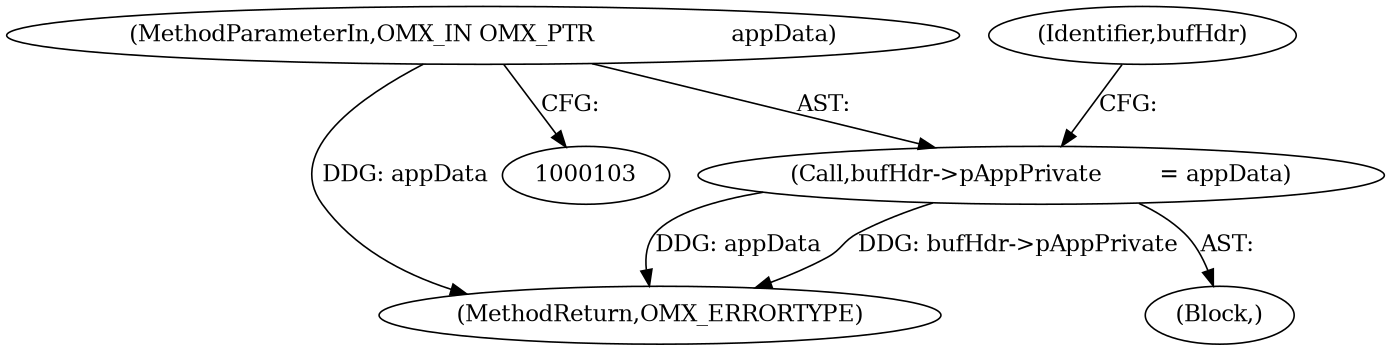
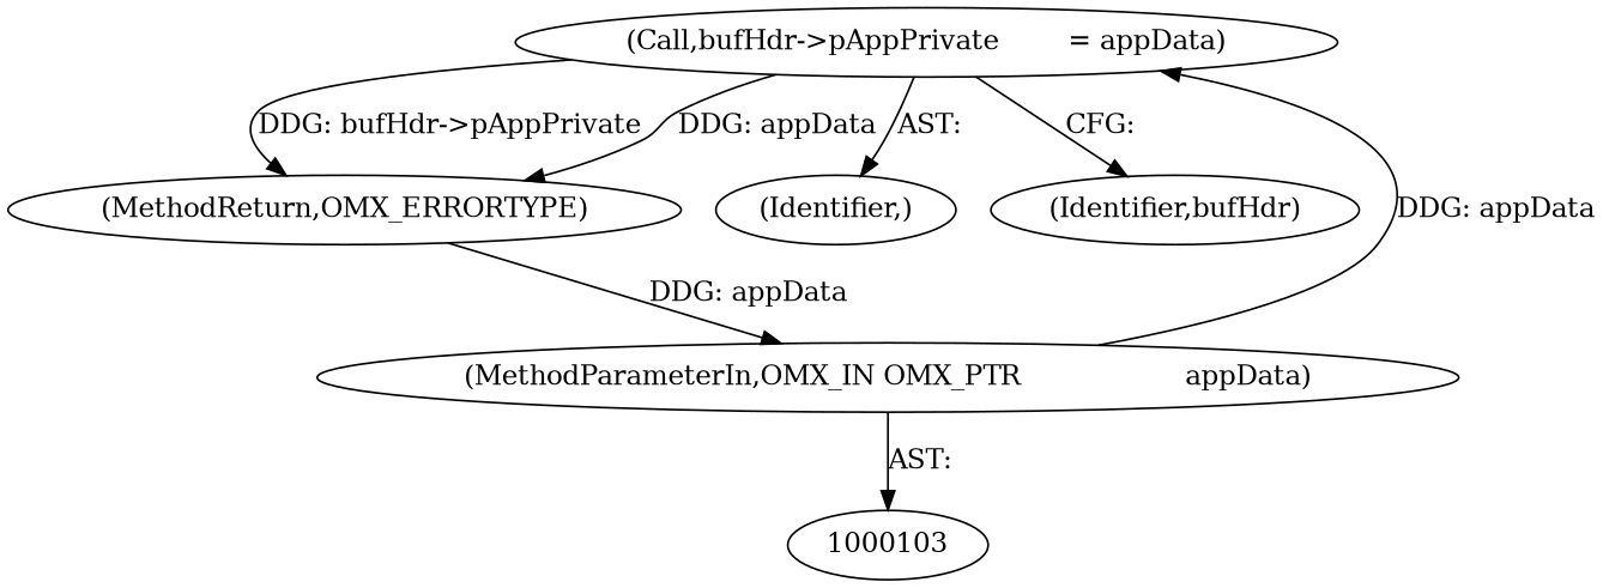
  digraph {
    n1 [label="(Call,bufHdr->pAppPrivate        = appData)"]
    n2 [label="(MethodReturn,OMX_ERRORTYPE)"]
-   n3 [label="(Block,)"]
+   n3 [label="(Identifier,)"]
    n4 [label="(MethodParameterIn,OMX_IN OMX_PTR                   appData)"]
    1000103
    n6 [label="(Identifier,bufHdr)"]
    n1 -> n2 [label="DDG: bufHdr->pAppPrivate"]
    n1 -> n2 [label="DDG: appData"]
    n1 -> n3 [label="AST: "]
-   n4 -> n1 [label="AST: "]
-   n4 -> n2 [label="DDG: appData"]
-   n4 -> 1000103 [label="CFG: "]
-   n6 -> n1 [label="CFG: "]
+   n4 -> n1 [label="DDG: appData"]
+   n2 -> n4 [label="DDG: appData"]
+   n4 -> 1000103 [label="AST: "]
+   n1 -> n6 [label="CFG: "]
  }
